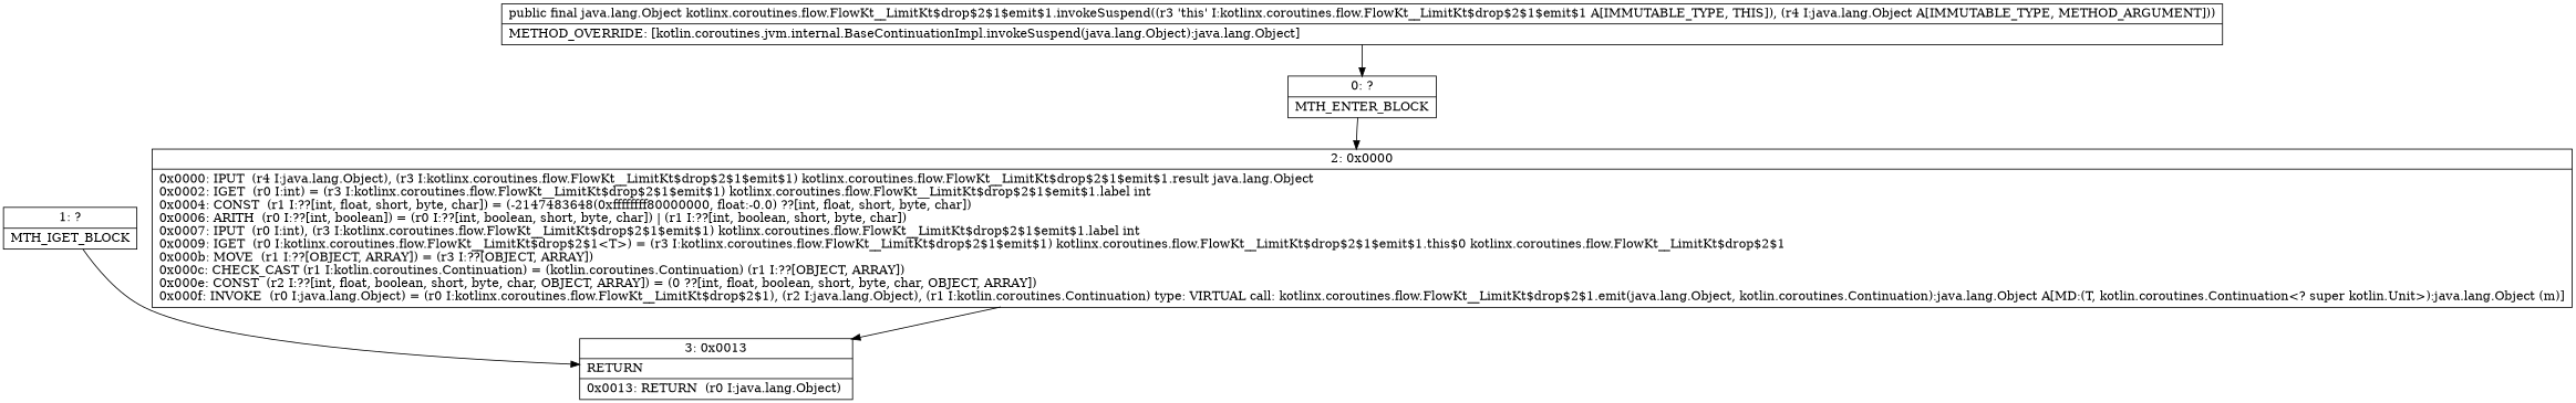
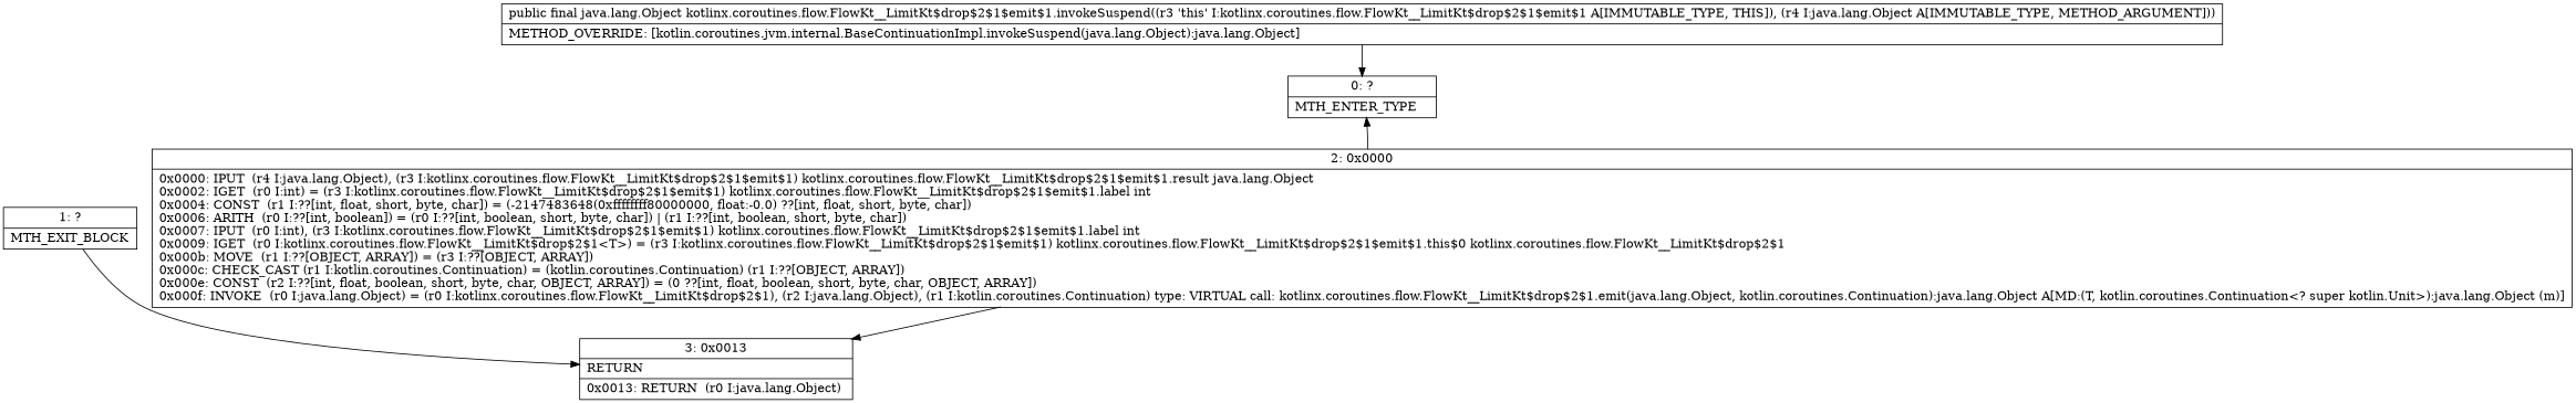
  digraph {
    node [shape=record]
-   n1 [label="{0\:\ ?|MTH_ENTER_BLOCK\l}"]
+   n1 [label="{0\:\ ?|MTH_ENTER_TYPE\l}"]
    n2 [label="{2\:\ 0x0000|0x0000: IPUT  (r4 I:java.lang.Object), (r3 I:kotlinx.coroutines.flow.FlowKt__LimitKt$drop$2$1$emit$1) kotlinx.coroutines.flow.FlowKt__LimitKt$drop$2$1$emit$1.result java.lang.Object \l0x0002: IGET  (r0 I:int) = (r3 I:kotlinx.coroutines.flow.FlowKt__LimitKt$drop$2$1$emit$1) kotlinx.coroutines.flow.FlowKt__LimitKt$drop$2$1$emit$1.label int \l0x0004: CONST  (r1 I:??[int, float, short, byte, char]) = (\-2147483648(0xffffffff80000000, float:\-0.0) ??[int, float, short, byte, char]) \l0x0006: ARITH  (r0 I:??[int, boolean]) = (r0 I:??[int, boolean, short, byte, char]) \| (r1 I:??[int, boolean, short, byte, char]) \l0x0007: IPUT  (r0 I:int), (r3 I:kotlinx.coroutines.flow.FlowKt__LimitKt$drop$2$1$emit$1) kotlinx.coroutines.flow.FlowKt__LimitKt$drop$2$1$emit$1.label int \l0x0009: IGET  (r0 I:kotlinx.coroutines.flow.FlowKt__LimitKt$drop$2$1\<T\>) = (r3 I:kotlinx.coroutines.flow.FlowKt__LimitKt$drop$2$1$emit$1) kotlinx.coroutines.flow.FlowKt__LimitKt$drop$2$1$emit$1.this$0 kotlinx.coroutines.flow.FlowKt__LimitKt$drop$2$1 \l0x000b: MOVE  (r1 I:??[OBJECT, ARRAY]) = (r3 I:??[OBJECT, ARRAY]) \l0x000c: CHECK_CAST (r1 I:kotlin.coroutines.Continuation) = (kotlin.coroutines.Continuation) (r1 I:??[OBJECT, ARRAY]) \l0x000e: CONST  (r2 I:??[int, float, boolean, short, byte, char, OBJECT, ARRAY]) = (0 ??[int, float, boolean, short, byte, char, OBJECT, ARRAY]) \l0x000f: INVOKE  (r0 I:java.lang.Object) = (r0 I:kotlinx.coroutines.flow.FlowKt__LimitKt$drop$2$1), (r2 I:java.lang.Object), (r1 I:kotlin.coroutines.Continuation) type: VIRTUAL call: kotlinx.coroutines.flow.FlowKt__LimitKt$drop$2$1.emit(java.lang.Object, kotlin.coroutines.Continuation):java.lang.Object A[MD:(T, kotlin.coroutines.Continuation\<? super kotlin.Unit\>):java.lang.Object (m)]\l}"]
    n3 [label="{3\:\ 0x0013|RETURN\l|0x0013: RETURN  (r0 I:java.lang.Object) \l}"]
-   n4 [label="{1\:\ ?|MTH_IGET_BLOCK\l}"]
+   n4 [label="{1\:\ ?|MTH_EXIT_BLOCK\l}"]
    n5 [label="{public final java.lang.Object kotlinx.coroutines.flow.FlowKt__LimitKt$drop$2$1$emit$1.invokeSuspend((r3 'this' I:kotlinx.coroutines.flow.FlowKt__LimitKt$drop$2$1$emit$1 A[IMMUTABLE_TYPE, THIS]), (r4 I:java.lang.Object A[IMMUTABLE_TYPE, METHOD_ARGUMENT]))  | METHOD_OVERRIDE: [kotlin.coroutines.jvm.internal.BaseContinuationImpl.invokeSuspend(java.lang.Object):java.lang.Object]\l}"]
-   n1 -> n2
+   n2 -> n1
    n2 -> n3
    n4 -> n3
    n5 -> n1
  }
